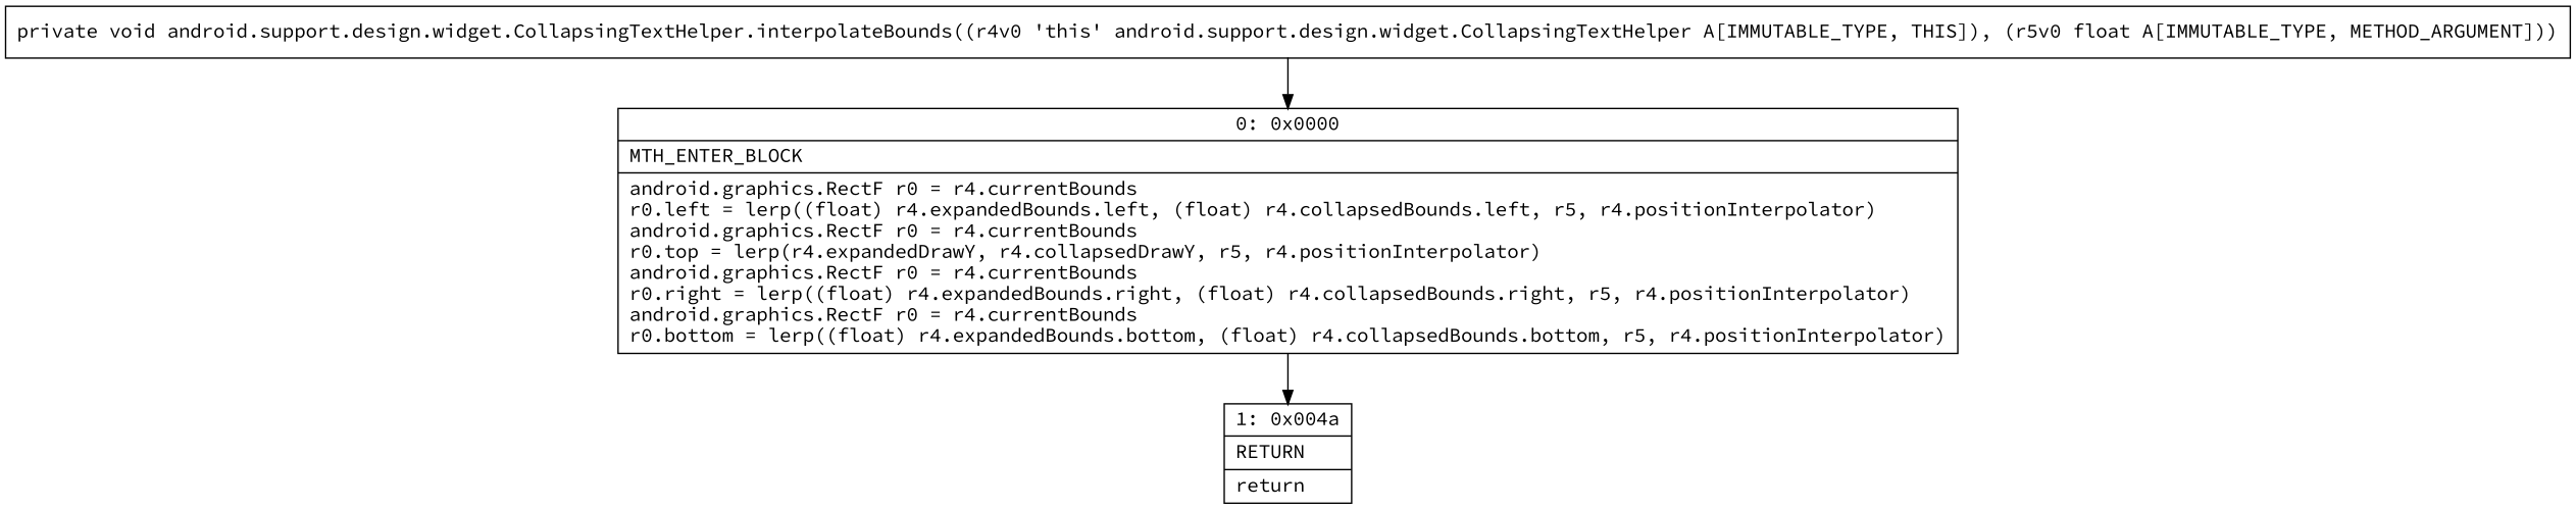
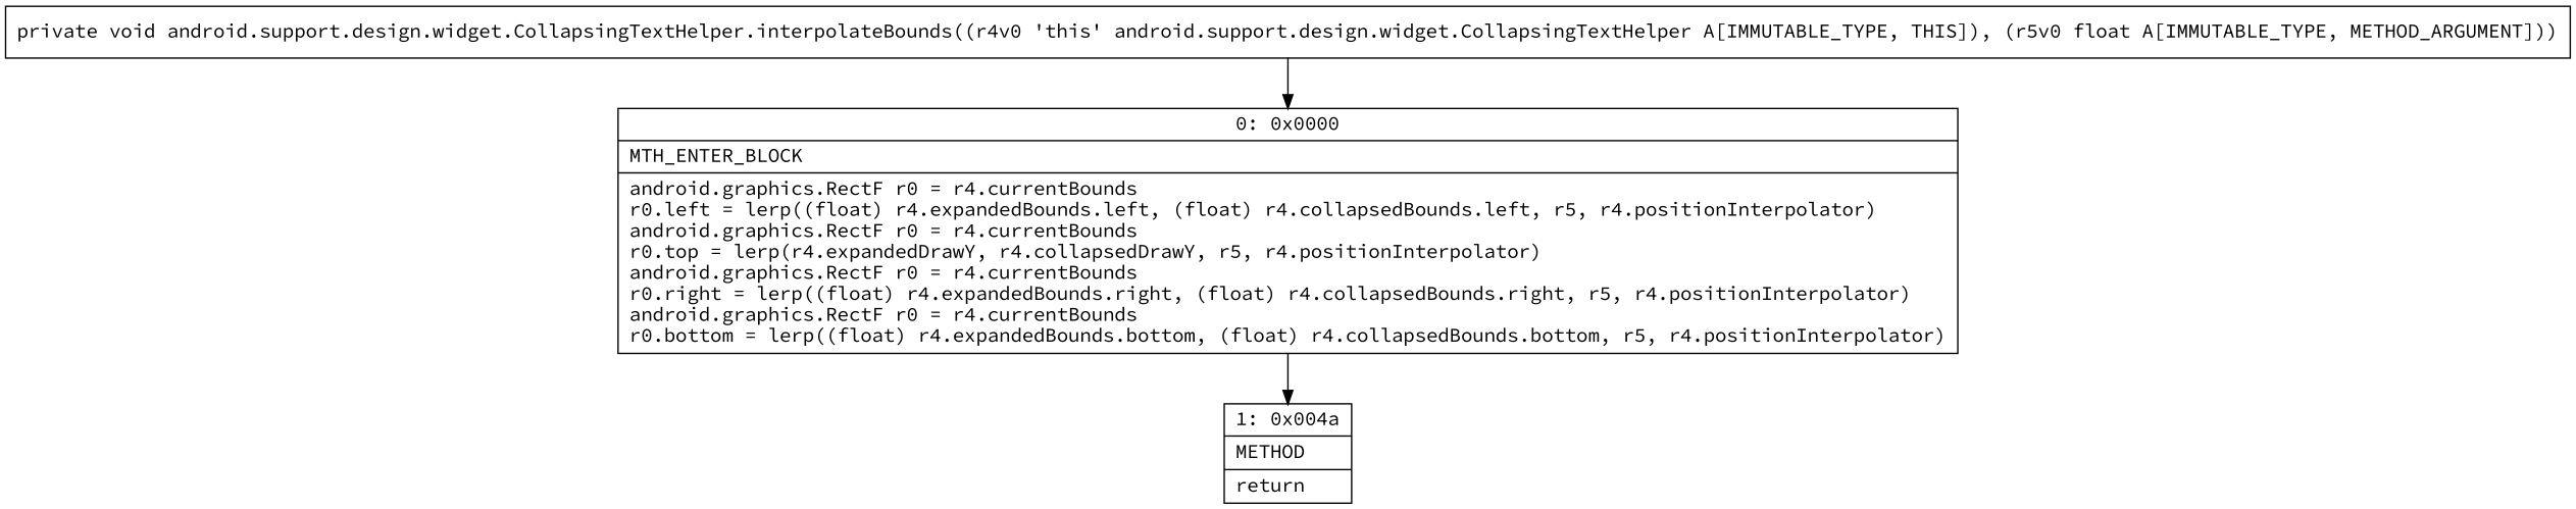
  digraph {
    fontname="Source Code Pro"
    node [shape=record fontname="Source Code Pro"]
    edge [fontname="Source Code Pro"]
    n1 [label="{0\:\ 0x0000|MTH_ENTER_BLOCK\l|android.graphics.RectF r0 = r4.currentBounds\lr0.left = lerp((float) r4.expandedBounds.left, (float) r4.collapsedBounds.left, r5, r4.positionInterpolator)\landroid.graphics.RectF r0 = r4.currentBounds\lr0.top = lerp(r4.expandedDrawY, r4.collapsedDrawY, r5, r4.positionInterpolator)\landroid.graphics.RectF r0 = r4.currentBounds\lr0.right = lerp((float) r4.expandedBounds.right, (float) r4.collapsedBounds.right, r5, r4.positionInterpolator)\landroid.graphics.RectF r0 = r4.currentBounds\lr0.bottom = lerp((float) r4.expandedBounds.bottom, (float) r4.collapsedBounds.bottom, r5, r4.positionInterpolator)\l}"]
-   n2 [label="{1\:\ 0x004a|RETURN\l|return\l}"]
+   n2 [label="{1\:\ 0x004a|METHOD\l|return\l}"]
    n3 [label="{private void android.support.design.widget.CollapsingTextHelper.interpolateBounds((r4v0 'this' android.support.design.widget.CollapsingTextHelper A[IMMUTABLE_TYPE, THIS]), (r5v0 float A[IMMUTABLE_TYPE, METHOD_ARGUMENT])) }"]
    n1 -> n2
    n3 -> n1
  }
